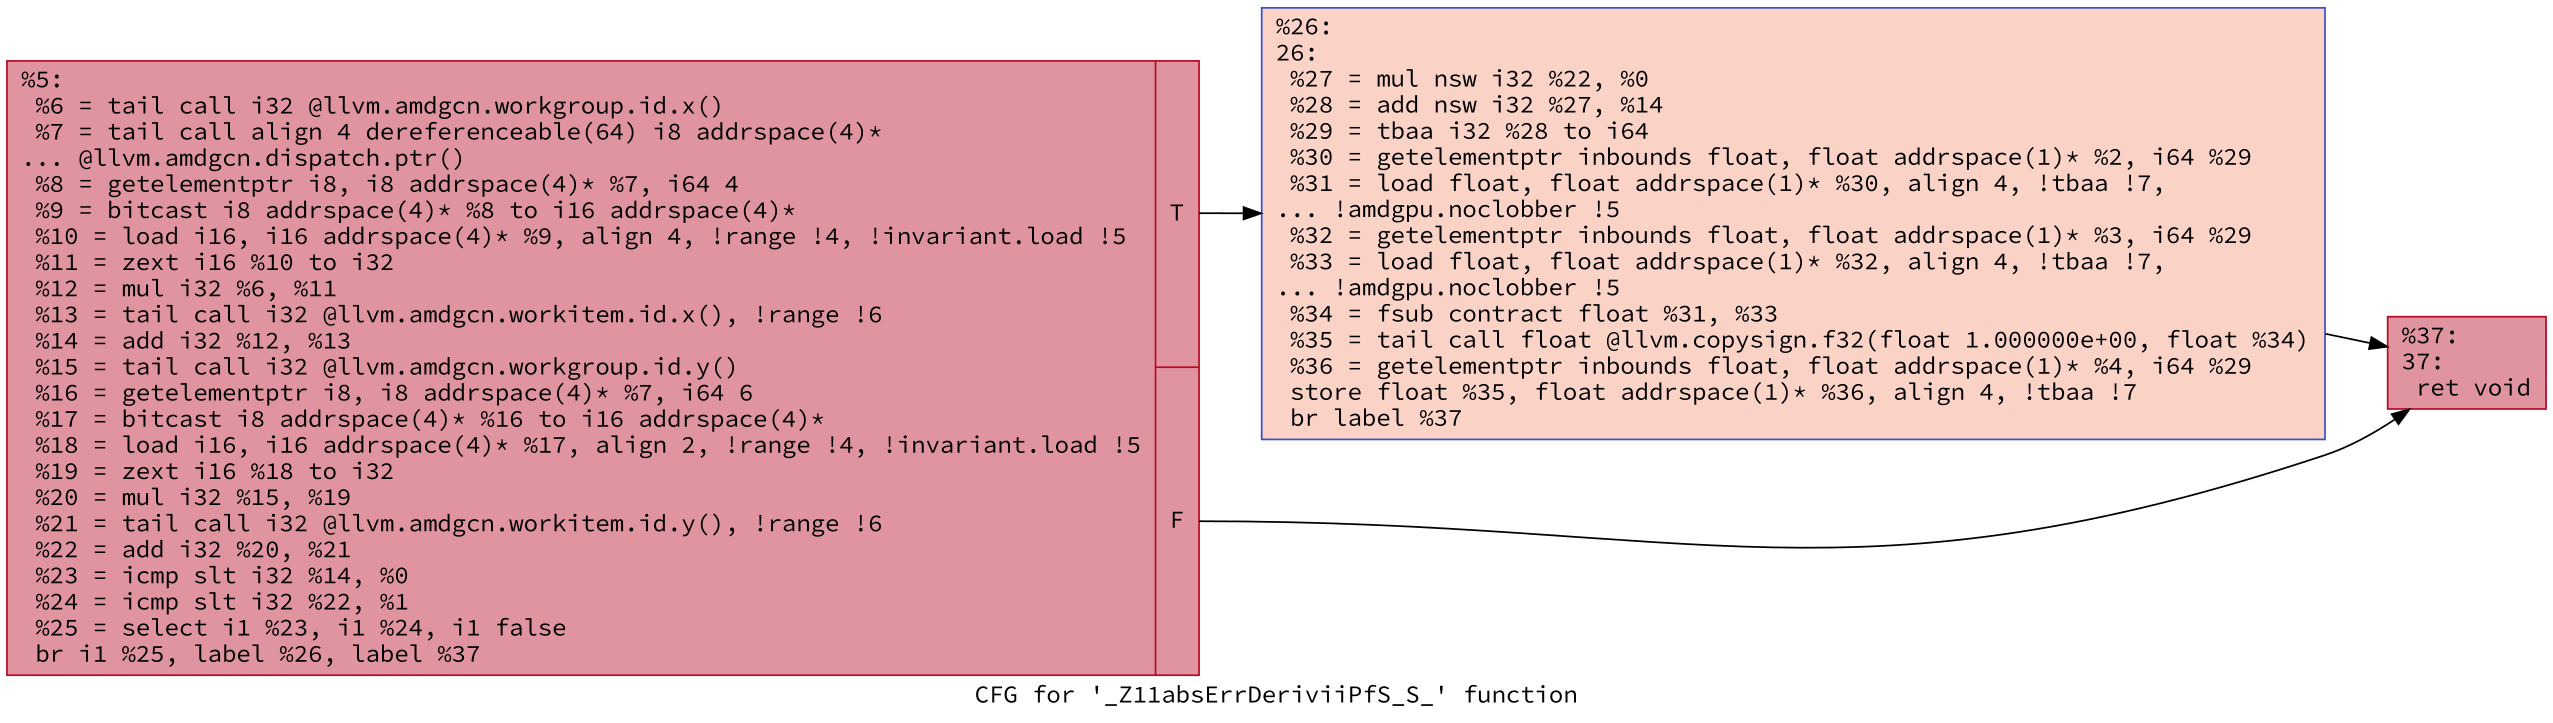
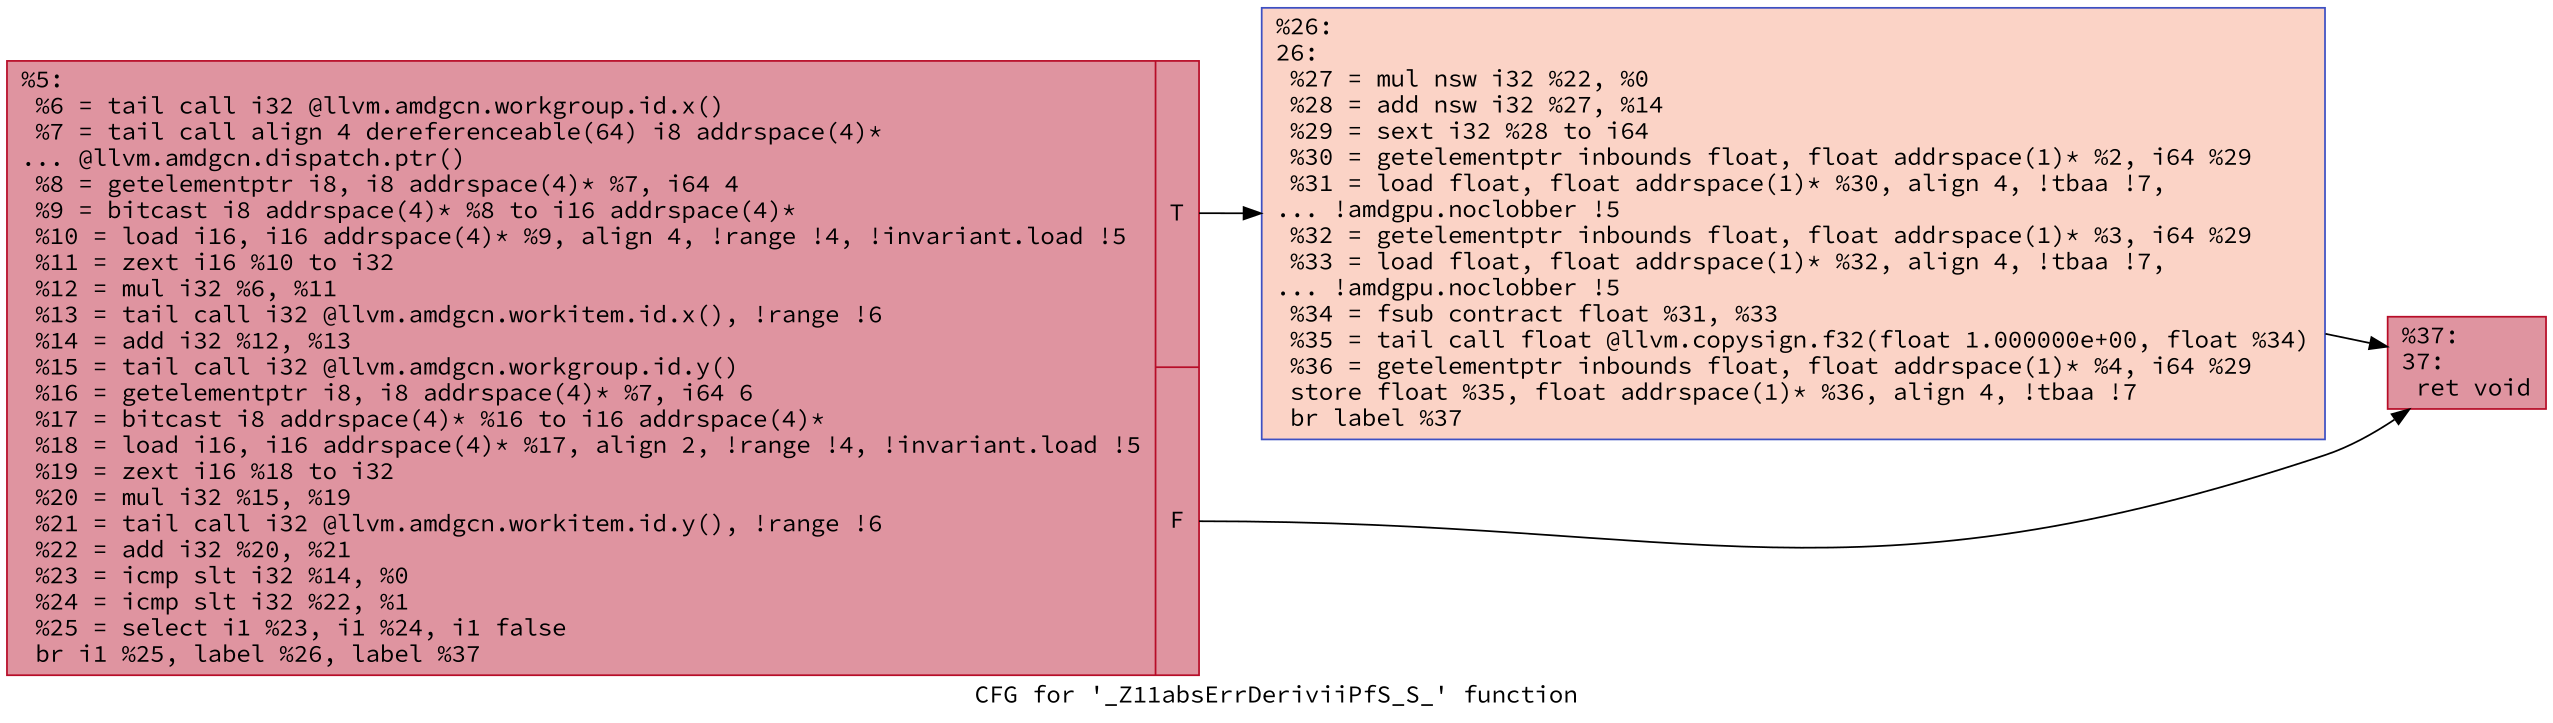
  digraph {
    label="CFG for '_Z11absErrDeriviiPfS_S_' function"
    rankdir=LR
    fontname="Source Code Pro"
    node [color="#b70d28ff" fillcolor="#b70d2870" shape=record style=filled fontname="Source Code Pro"]
    edge [fontname="Source Code Pro"]
    n1 [label="{%5:\l  %6 = tail call i32 @llvm.amdgcn.workgroup.id.x()\l  %7 = tail call align 4 dereferenceable(64) i8 addrspace(4)*\l... @llvm.amdgcn.dispatch.ptr()\l  %8 = getelementptr i8, i8 addrspace(4)* %7, i64 4\l  %9 = bitcast i8 addrspace(4)* %8 to i16 addrspace(4)*\l  %10 = load i16, i16 addrspace(4)* %9, align 4, !range !4, !invariant.load !5\l  %11 = zext i16 %10 to i32\l  %12 = mul i32 %6, %11\l  %13 = tail call i32 @llvm.amdgcn.workitem.id.x(), !range !6\l  %14 = add i32 %12, %13\l  %15 = tail call i32 @llvm.amdgcn.workgroup.id.y()\l  %16 = getelementptr i8, i8 addrspace(4)* %7, i64 6\l  %17 = bitcast i8 addrspace(4)* %16 to i16 addrspace(4)*\l  %18 = load i16, i16 addrspace(4)* %17, align 2, !range !4, !invariant.load !5\l  %19 = zext i16 %18 to i32\l  %20 = mul i32 %15, %19\l  %21 = tail call i32 @llvm.amdgcn.workitem.id.y(), !range !6\l  %22 = add i32 %20, %21\l  %23 = icmp slt i32 %14, %0\l  %24 = icmp slt i32 %22, %1\l  %25 = select i1 %23, i1 %24, i1 false\l  br i1 %25, label %26, label %37\l|{<s0>T|<s1>F}}"]
-   n2 [color="#3d50c3ff" fillcolor="#f59c7d70" label="{%26:\l26:                                               \l  %27 = mul nsw i32 %22, %0\l  %28 = add nsw i32 %27, %14\l  %29 = tbaa i32 %28 to i64\l  %30 = getelementptr inbounds float, float addrspace(1)* %2, i64 %29\l  %31 = load float, float addrspace(1)* %30, align 4, !tbaa !7,\l... !amdgpu.noclobber !5\l  %32 = getelementptr inbounds float, float addrspace(1)* %3, i64 %29\l  %33 = load float, float addrspace(1)* %32, align 4, !tbaa !7,\l... !amdgpu.noclobber !5\l  %34 = fsub contract float %31, %33\l  %35 = tail call float @llvm.copysign.f32(float 1.000000e+00, float %34)\l  %36 = getelementptr inbounds float, float addrspace(1)* %4, i64 %29\l  store float %35, float addrspace(1)* %36, align 4, !tbaa !7\l  br label %37\l}"]
+   n2 [color="#3d50c3ff" fillcolor="#f59c7d70" label="{%26:\l26:                                               \l  %27 = mul nsw i32 %22, %0\l  %28 = add nsw i32 %27, %14\l  %29 = sext i32 %28 to i64\l  %30 = getelementptr inbounds float, float addrspace(1)* %2, i64 %29\l  %31 = load float, float addrspace(1)* %30, align 4, !tbaa !7,\l... !amdgpu.noclobber !5\l  %32 = getelementptr inbounds float, float addrspace(1)* %3, i64 %29\l  %33 = load float, float addrspace(1)* %32, align 4, !tbaa !7,\l... !amdgpu.noclobber !5\l  %34 = fsub contract float %31, %33\l  %35 = tail call float @llvm.copysign.f32(float 1.000000e+00, float %34)\l  %36 = getelementptr inbounds float, float addrspace(1)* %4, i64 %29\l  store float %35, float addrspace(1)* %36, align 4, !tbaa !7\l  br label %37\l}"]
    n3 [label="{%37:\l37:                                               \l  ret void\l}"]
    n1 -> n2 [tailport=s0]
    n1 -> n3 [tailport=s1]
    n2 -> n3
  }
